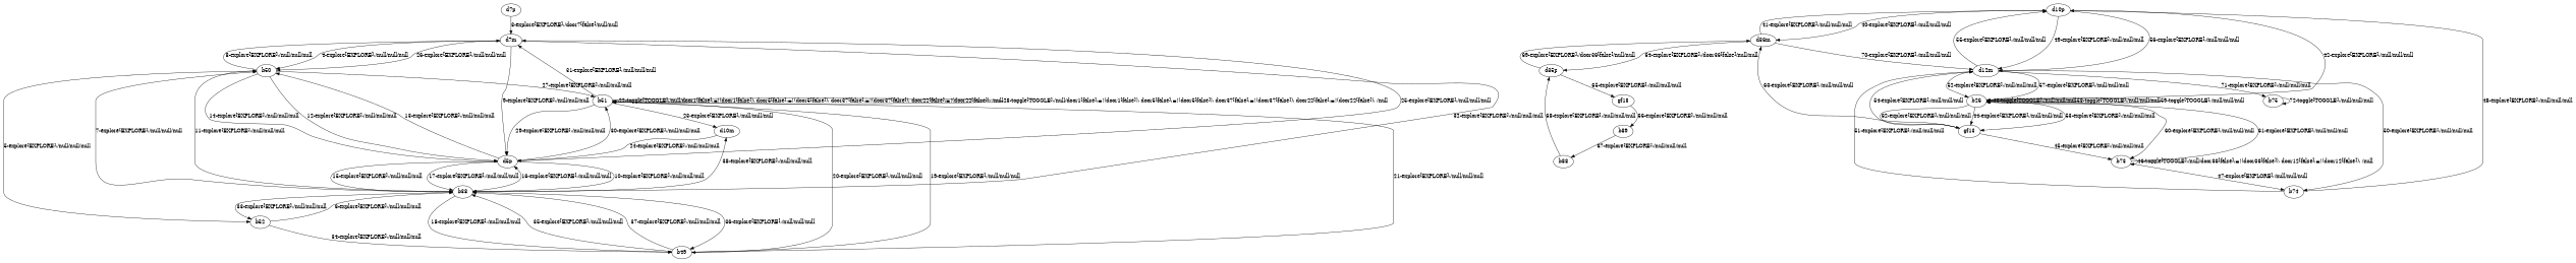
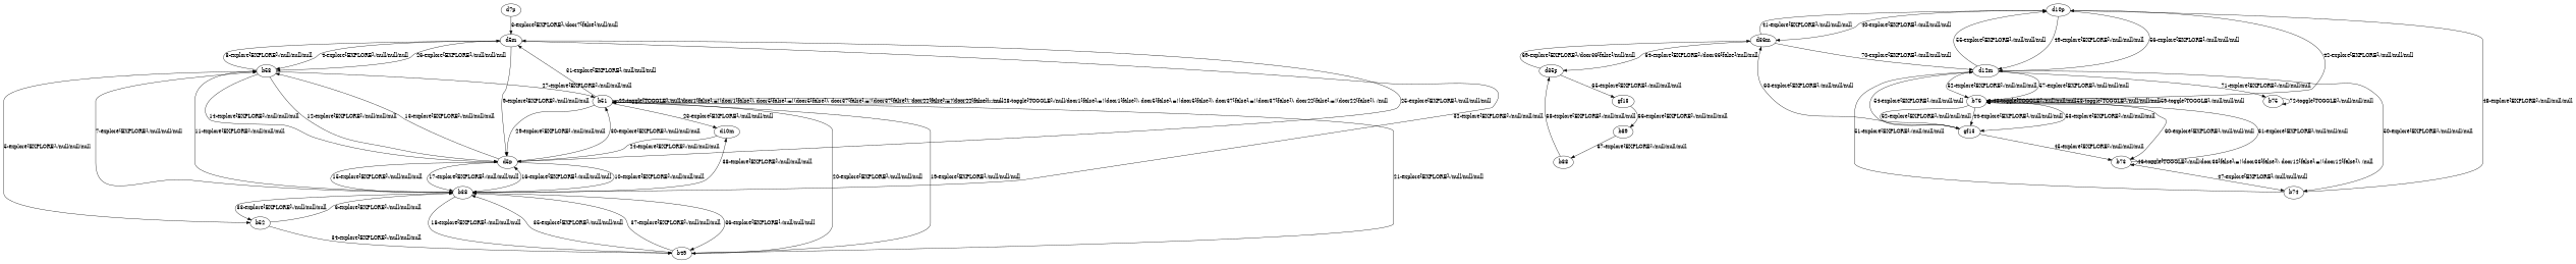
  digraph {
    d7p
-   d7m
-   b50
+   d7m [label=d5m]
+   b50 [label=b58]
    n4 [label=b38]
    d5p
    b52
    b51
    b49
    d10m
    d10p
    d36m
-   b76 [label=b26]
+   b76
    d12m
    n14 [label=d35p]
    gf13
    b73
    b74
    b75
    gf18
    b89
    b88
    d7p -> d7m [label="3-explore[EXPLORE];/door7[false]/null/null"]
    d7m -> b50 [label="4-explore[EXPLORE];/null/null/null"]
    d7m -> b50 [label="26-explore[EXPLORE];/null/null/null"]
    d7m -> n4 [label="32-explore[EXPLORE];/null/null/null"]
    d7m -> d5p [label="9-explore[EXPLORE];/null/null/null"]
    b50 -> d7m [label="8-explore[EXPLORE];/null/null/null"]
    b50 -> d5p [label="12-explore[EXPLORE];/null/null/null"]
    b50 -> d5p [label="14-explore[EXPLORE];/null/null/null"]
    b50 -> b52 [label="5-explore[EXPLORE];/null/null/null"]
    b50 -> b51 [label="27-explore[EXPLORE];/null/null/null"]
    n4 -> b50 [label="7-explore[EXPLORE];/null/null/null"]
    n4 -> b50 [label="11-explore[EXPLORE];/null/null/null"]
    n4 -> d5p [label="16-explore[EXPLORE];/null/null/null"]
    n4 -> b52 [label="33-explore[EXPLORE];/null/null/null"]
    n4 -> b49 [label="18-explore[EXPLORE];/null/null/null"]
    n4 -> b49 [label="36-explore[EXPLORE];/null/null/null"]
    n4 -> d10m [label="38-explore[EXPLORE];/null/null/null"]
    d5p -> d7m [label="25-explore[EXPLORE];/null/null/null"]
    d5p -> b50 [label="13-explore[EXPLORE];/null/null/null"]
    d5p -> n4 [label="10-explore[EXPLORE];/null/null/null"]
    d5p -> n4 [label="15-explore[EXPLORE];/null/null/null"]
    d5p -> n4 [label="17-explore[EXPLORE];/null/null/null"]
    d5p -> b51 [label="30-explore[EXPLORE];/null/null/null"]
    b52 -> n4 [label="6-explore[EXPLORE];/null/null/null"]
    b52 -> b49 [label="34-explore[EXPLORE];/null/null/null"]
    b51 -> d7m [label="31-explore[EXPLORE];/null/null/null"]
    b51 -> d5p [label="29-explore[EXPLORE];/null/null/null"]
    b51 -> b51 [label="22-toggle[TOGGLE];/null/door1[false]:=!(door1[false]); door5[false]:=!(door5[false]); door37[false]:=!(door37[false]); door22[false]:=!(door22[false]); /null"]
    b51 -> b51 [label="28-toggle[TOGGLE];/null/door1[false]:=!(door1[false]); door5[false]:=!(door5[false]); door37[false]:=!(door37[false]); door22[false]:=!(door22[false]); /null"]
    b51 -> b49 [label="20-explore[EXPLORE];/null/null/null"]
    b51 -> d10m [label="23-explore[EXPLORE];/null/null/null"]
    b49 -> n4 [label="35-explore[EXPLORE];/null/null/null"]
    b49 -> n4 [label="37-explore[EXPLORE];/null/null/null"]
    b49 -> b51 [label="19-explore[EXPLORE];/null/null/null"]
    b49 -> b51 [label="21-explore[EXPLORE];/null/null/null"]
    d10m -> d5p [label="24-explore[EXPLORE];/null/null/null"]
    d10p -> d36m [label="40-explore[EXPLORE];/null/null/null"]
    d10p -> b76 [label="42-explore[EXPLORE];/null/null/null"]
    d10p -> d12m [label="49-explore[EXPLORE];/null/null/null"]
    d10p -> d12m [label="56-explore[EXPLORE];/null/null/null"]
    d36m -> d10p [label="41-explore[EXPLORE];/null/null/null"]
    d36m -> d12m [label="70-explore[EXPLORE];/null/null/null"]
    d36m -> n14 [label="64-explore[EXPLORE];/door36[false]/null/null"]
    b76 -> b76 [label="43-toggle[TOGGLE];/null/null/null"]
    b76 -> b76 [label="58-toggle[TOGGLE];/null/null/null"]
    b76 -> b76 [label="59-toggle[TOGGLE];/null/null/null"]
    b76 -> gf13 [label="44-explore[EXPLORE];/null/null/null"]
    b76 -> gf13 [label="53-explore[EXPLORE];/null/null/null"]
    b76 -> gf13 [label="62-explore[EXPLORE];/null/null/null"]
    b76 -> b73 [label="60-explore[EXPLORE];/null/null/null"]
    d12m -> d10p [label="55-explore[EXPLORE];/null/null/null"]
    d12m -> b76 [label="52-explore[EXPLORE];/null/null/null"]
    d12m -> b76 [label="57-explore[EXPLORE];/null/null/null"]
    d12m -> b74 [label="50-explore[EXPLORE];/null/null/null"]
    d12m -> b75 [label="71-explore[EXPLORE];/null/null/null"]
    n14 -> d36m [label="69-explore[EXPLORE];/door36[false]/null/null"]
    n14 -> gf18 [label="65-explore[EXPLORE];/null/null/null"]
    gf13 -> d36m [label="63-explore[EXPLORE];/null/null/null"]
    gf13 -> d12m [label="54-explore[EXPLORE];/null/null/null"]
    gf13 -> b73 [label="45-explore[EXPLORE];/null/null/null"]
    b73 -> b76 [label="61-explore[EXPLORE];/null/null/null"]
    b73 -> b73 [label="46-toggle[TOGGLE];/null/door36[false]:=!(door36[false]); door12[false]:=!(door12[false]); /null"]
    b73 -> b74 [label="47-explore[EXPLORE];/null/null/null"]
    b74 -> d10p [label="48-explore[EXPLORE];/null/null/null"]
    b74 -> d12m [label="51-explore[EXPLORE];/null/null/null"]
    b75 -> b75 [label="72-toggle[TOGGLE];/null/null/null"]
    gf18 -> b89 [label="66-explore[EXPLORE];/null/null/null"]
    b89 -> b88 [label="67-explore[EXPLORE];/null/null/null"]
    b88 -> n14 [label="68-explore[EXPLORE];/null/null/null"]
  }
